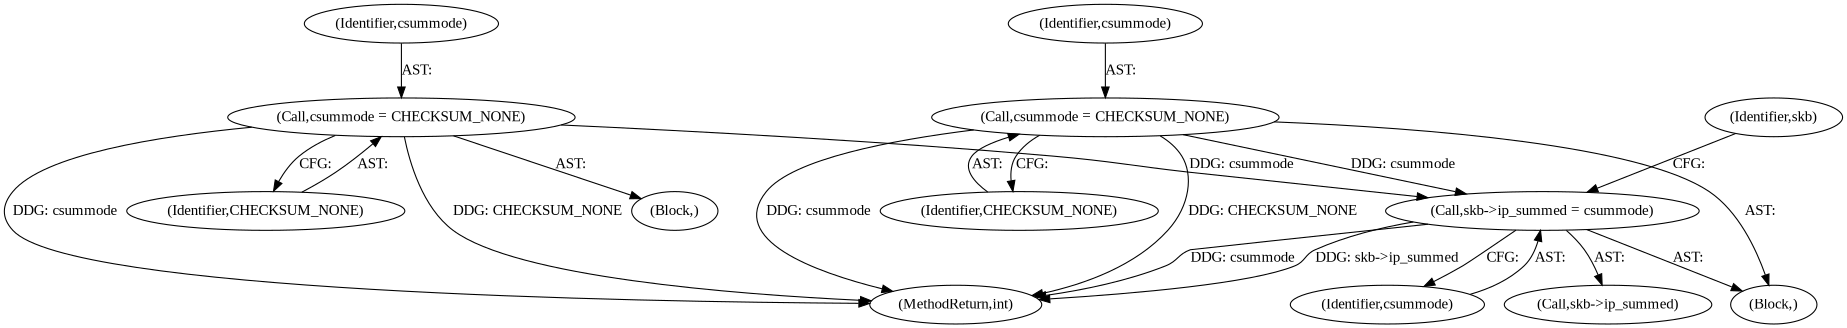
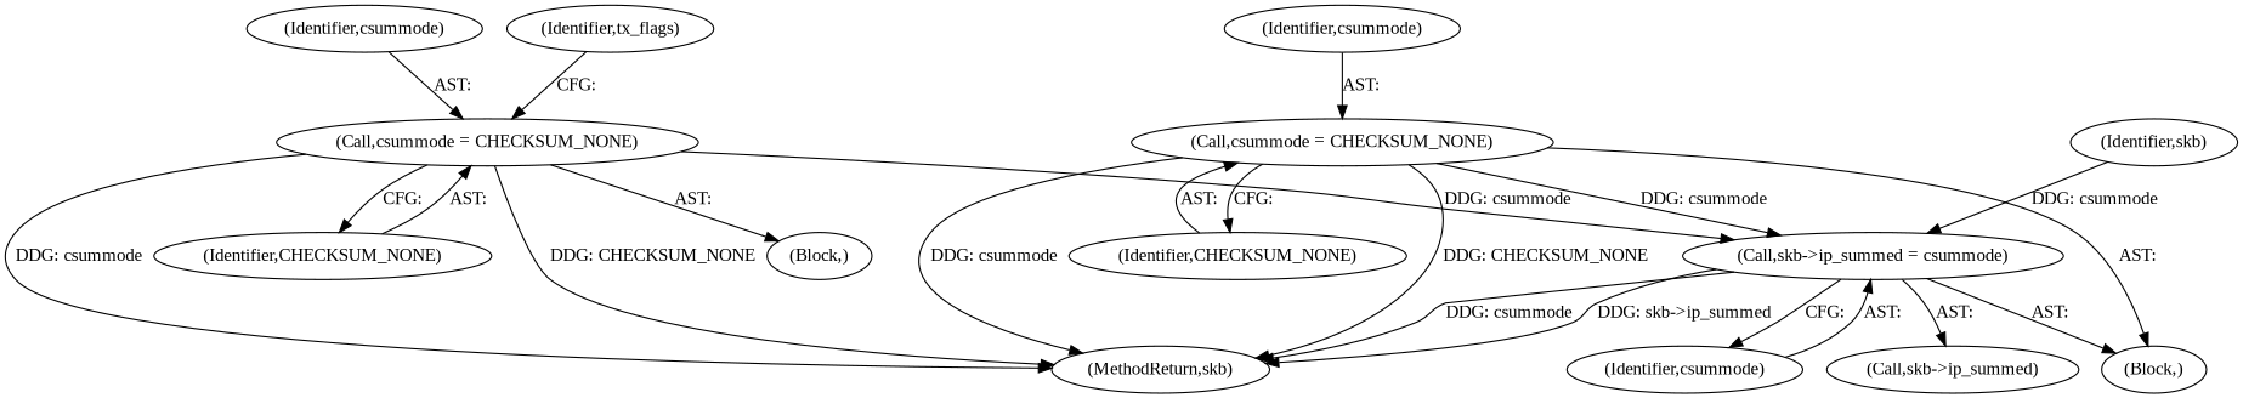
  digraph {
    fontname="Liberation Serif"
    node [fontname="Liberation Serif"]
    edge [fontname="Liberation Serif"]
    n1 [label="(Call,skb->ip_summed = csummode)"]
    n2 [label="(Block,)"]
-   n3 [label="(MethodReturn,int)"]
+   n3 [label="(MethodReturn,skb)"]
    n4 [label="(Identifier,csummode)"]
    n5 [label="(Call,skb->ip_summed)"]
    n6 [label="(Call,csummode = CHECKSUM_NONE)"]
    n7 [label="(Identifier,CHECKSUM_NONE)"]
    n8 [label="(Call,csummode = CHECKSUM_NONE)"]
    n9 [label="(Block,)"]
    n10 [label="(Identifier,CHECKSUM_NONE)"]
+   n11 [label="(Identifier,tx_flags)"]
    n12 [label="(Identifier,csummode)"]
    n13 [label="(Identifier,skb)"]
    n14 [label="(Identifier,csummode)"]
    n1 -> n2 [label="AST: "]
    n1 -> n3 [label="DDG: csummode"]
    n1 -> n3 [label="DDG: skb->ip_summed"]
    n1 -> n4 [label="CFG: "]
    n1 -> n5 [label="AST: "]
    n4 -> n1 [label="AST: "]
    n6 -> n1 [label="DDG: csummode"]
    n6 -> n2 [label="AST: "]
    n6 -> n3 [label="DDG: csummode"]
    n6 -> n3 [label="DDG: CHECKSUM_NONE"]
    n6 -> n7 [label="CFG: "]
    n7 -> n6 [label="AST: "]
    n8 -> n1 [label="DDG: csummode"]
    n8 -> n3 [label="DDG: csummode"]
    n8 -> n3 [label="DDG: CHECKSUM_NONE"]
    n8 -> n9 [label="AST: "]
    n8 -> n10 [label="CFG: "]
    n10 -> n8 [label="AST: "]
+   n11 -> n8 [label="CFG: "]
    n12 -> n8 [label="AST: "]
-   n13 -> n1 [label="CFG: "]
+   n13 -> n1 [label="DDG: csummode"]
    n14 -> n6 [label="AST: "]
  }
